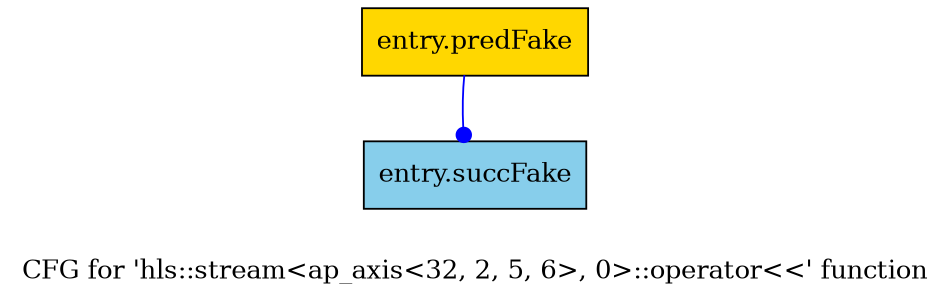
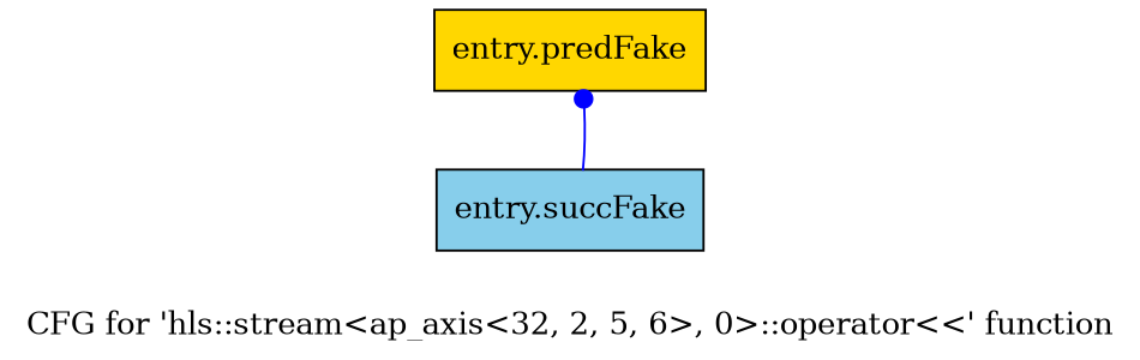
  digraph {
    label="CFG for 'hls::stream\<ap_axis\<32, 2, 5, 6\>, 0\>::operator\<\<' function"
    node [shape=record style=filled]
    n1 [label="{entry.predFake}" fillcolor=gold]
    n2 [filename="/proj/xbuilds/2019.2_0801_1/installs/lin64/Scout/HEAD/include/hls_stream.h" label="{entry.succFake}" linenumber=114 fillcolor=skyblue]
-   n1 -> n2 [filename="/proj/xbuilds/2019.2_0801_1/installs/lin64/Scout/HEAD/include/hls_stream.h" color=blue arrowhead=dot]
+   n2 -> n1 [filename="/proj/xbuilds/2019.2_0801_1/installs/lin64/Scout/HEAD/include/hls_stream.h" color=blue arrowhead=dot]
  }
